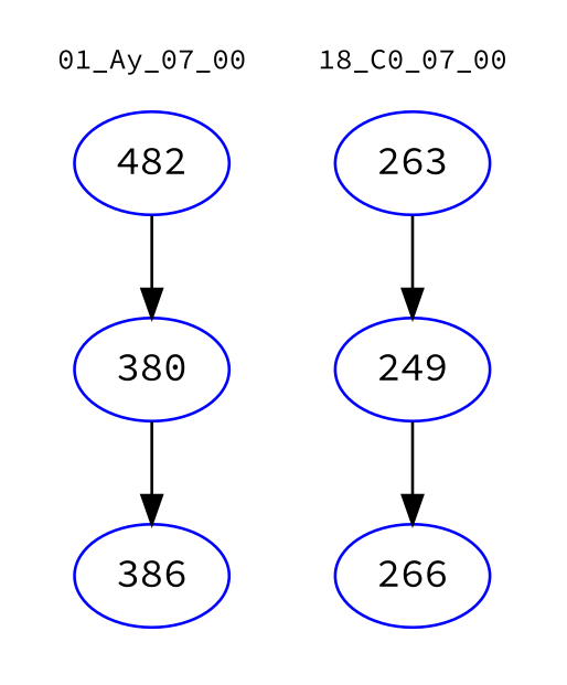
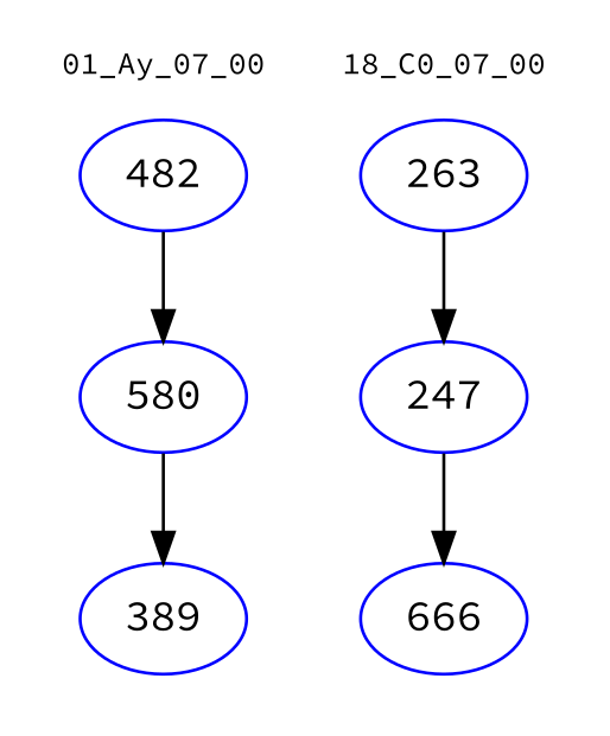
  digraph {
    fontname="Source Code Pro"
    node [color=blue fontname="Source Code Pro"]
    edge [color=black fontname="Source Code Pro"]
    n1 [label=482]
-   n2 [label=380]
-   n3 [label=386]
+   n2 [label=580]
+   n3 [label=389]
    n4 [label=263]
-   n5 [label=249]
-   n6 [label=266]
+   n5 [label=247]
+   n6 [label=666]
    subgraph cluster_1 {
      color=white
      fontsize=10
      label="01_Ay_07_00"
      n1
      n2
      n3
    }
    subgraph cluster_2 {
      color=white
      fontsize=10
      label="18_C0_07_00"
      n4
      n5
      n6
    }
    n1 -> n2
    n2 -> n3
    n4 -> n5
    n5 -> n6
  }
